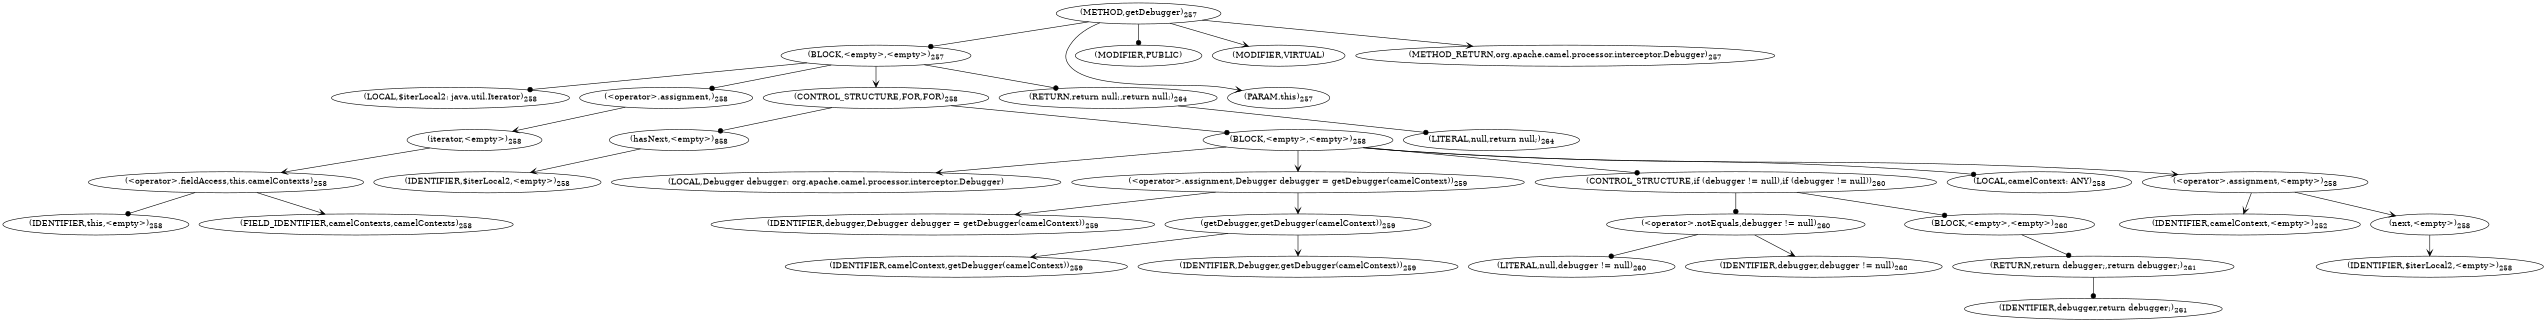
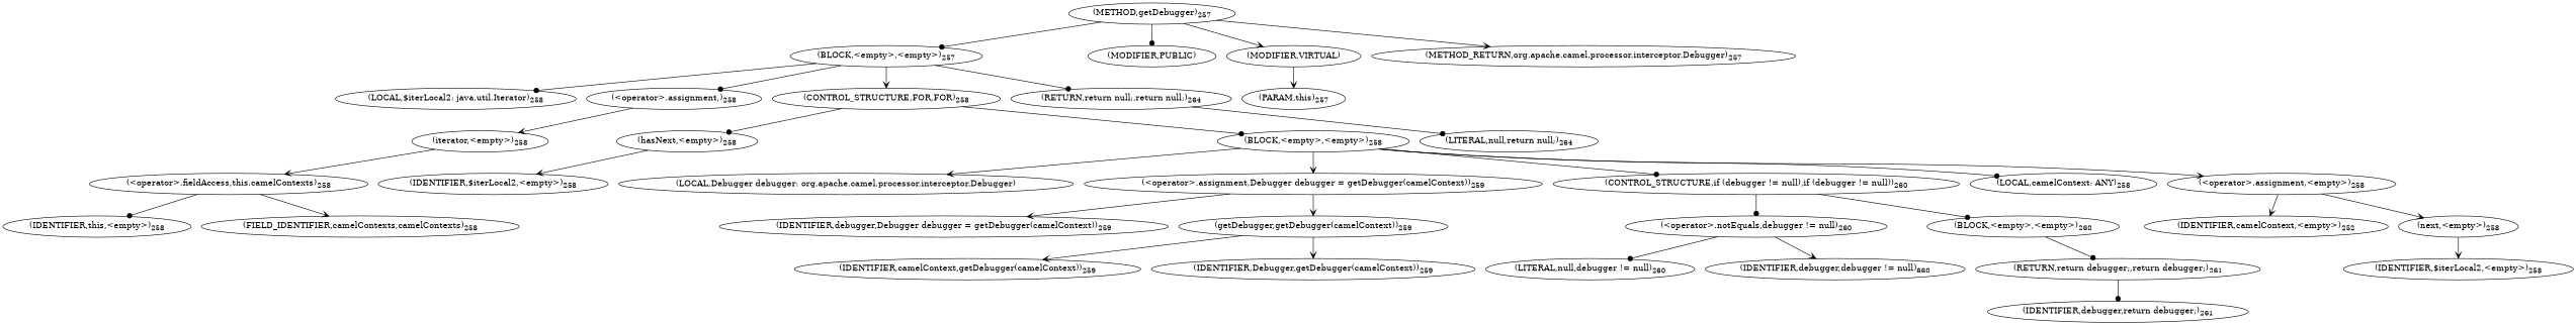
  digraph {
    edge [arrowhead=vee]
    n1 [label=<(METHOD,getDebugger)<SUB>257</SUB>>]
    n2 [label=<(PARAM,this)<SUB>257</SUB>>]
    n3 [label=<(BLOCK,&lt;empty&gt;,&lt;empty&gt;)<SUB>257</SUB>>]
    n4 [label=<(MODIFIER,PUBLIC)>]
    n5 [label=<(MODIFIER,VIRTUAL)>]
    n6 [label=<(METHOD_RETURN,org.apache.camel.processor.interceptor.Debugger)<SUB>257</SUB>>]
    n7 [label=<(LOCAL,$iterLocal2: java.util.Iterator)<SUB>258</SUB>>]
    n8 [label=<(&lt;operator&gt;.assignment,)<SUB>258</SUB>>]
    n9 [label=<(CONTROL_STRUCTURE,FOR,FOR)<SUB>258</SUB>>]
    n10 [label=<(RETURN,return null;,return null;)<SUB>264</SUB>>]
    n11 [label=<(iterator,&lt;empty&gt;)<SUB>258</SUB>>]
-   n12 [label=<(hasNext,&lt;empty&gt;)<SUB>858</SUB>>]
+   n12 [label=<(hasNext,&lt;empty&gt;)<SUB>258</SUB>>]
    n13 [label=<(BLOCK,&lt;empty&gt;,&lt;empty&gt;)<SUB>258</SUB>>]
    n14 [label=<(LITERAL,null,return null;)<SUB>264</SUB>>]
    n15 [label=<(&lt;operator&gt;.fieldAccess,this.camelContexts)<SUB>258</SUB>>]
    n16 [label=<(IDENTIFIER,this,&lt;empty&gt;)<SUB>258</SUB>>]
    n17 [label=<(FIELD_IDENTIFIER,camelContexts,camelContexts)<SUB>258</SUB>>]
    n18 [label=<(IDENTIFIER,$iterLocal2,&lt;empty&gt;)<SUB>258</SUB>>]
    n19 [label=<(LOCAL,camelContext: ANY)<SUB>258</SUB>>]
    n20 [label=<(&lt;operator&gt;.assignment,&lt;empty&gt;)<SUB>258</SUB>>]
    n21 [label=<(LOCAL,Debugger debugger: org.apache.camel.processor.interceptor.Debugger)>]
    n22 [label=<(&lt;operator&gt;.assignment,Debugger debugger = getDebugger(camelContext))<SUB>259</SUB>>]
    n23 [label=<(CONTROL_STRUCTURE,if (debugger != null),if (debugger != null))<SUB>260</SUB>>]
    n24 [label=<(IDENTIFIER,camelContext,&lt;empty&gt;)<SUB>252</SUB>>]
    n25 [label=<(next,&lt;empty&gt;)<SUB>258</SUB>>]
    n26 [label=<(IDENTIFIER,debugger,Debugger debugger = getDebugger(camelContext))<SUB>259</SUB>>]
    n27 [label=<(getDebugger,getDebugger(camelContext))<SUB>259</SUB>>]
    n28 [label=<(&lt;operator&gt;.notEquals,debugger != null)<SUB>260</SUB>>]
    n29 [label=<(BLOCK,&lt;empty&gt;,&lt;empty&gt;)<SUB>260</SUB>>]
    n30 [label=<(IDENTIFIER,$iterLocal2,&lt;empty&gt;)<SUB>258</SUB>>]
    n31 [label=<(IDENTIFIER,Debugger,getDebugger(camelContext))<SUB>259</SUB>>]
    n32 [label=<(IDENTIFIER,camelContext,getDebugger(camelContext))<SUB>259</SUB>>]
-   n33 [label=<(IDENTIFIER,debugger,debugger != null)<SUB>260</SUB>>]
+   n33 [label=<(IDENTIFIER,debugger,debugger != null)<SUB>660</SUB>>]
    n34 [label=<(LITERAL,null,debugger != null)<SUB>260</SUB>>]
    n35 [label=<(RETURN,return debugger;,return debugger;)<SUB>261</SUB>>]
    n36 [label=<(IDENTIFIER,debugger,return debugger;)<SUB>261</SUB>>]
-   n1 -> n2
+   n5 -> n2
    n1 -> n3 [arrowhead=dot]
    n1 -> n4 [arrowhead=dot]
    n1 -> n5
    n1 -> n6
    n3 -> n7 [arrowhead=dot]
    n3 -> n8 [arrowhead=dot]
    n3 -> n9
    n3 -> n10 [arrowhead=dot]
    n8 -> n11
    n9 -> n12 [arrowhead=dot]
    n9 -> n13 [arrowhead=dot]
    n10 -> n14 [arrowhead=dot]
    n11 -> n15
    n12 -> n18
    n13 -> n19 [arrowhead=dot]
    n13 -> n20
    n13 -> n21
    n13 -> n22
    n13 -> n23 [arrowhead=dot]
    n15 -> n16 [arrowhead=dot]
    n15 -> n17
    n20 -> n24
    n20 -> n25
    n22 -> n26
    n22 -> n27
    n23 -> n28 [arrowhead=dot]
    n23 -> n29 [arrowhead=dot]
    n25 -> n30
    n27 -> n31
    n27 -> n32
    n28 -> n33
    n28 -> n34 [arrowhead=dot]
    n29 -> n35 [arrowhead=dot]
    n35 -> n36 [arrowhead=dot]
  }
